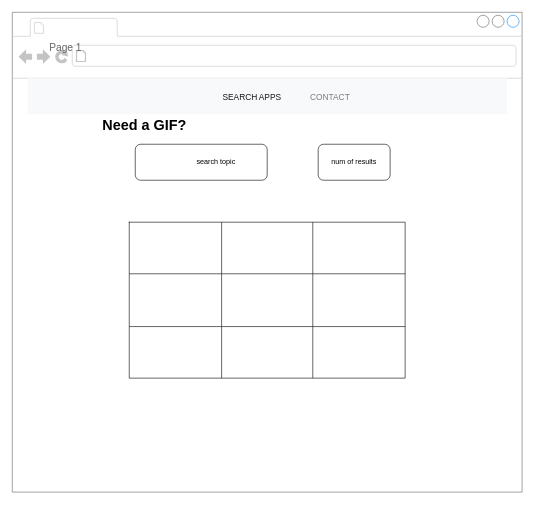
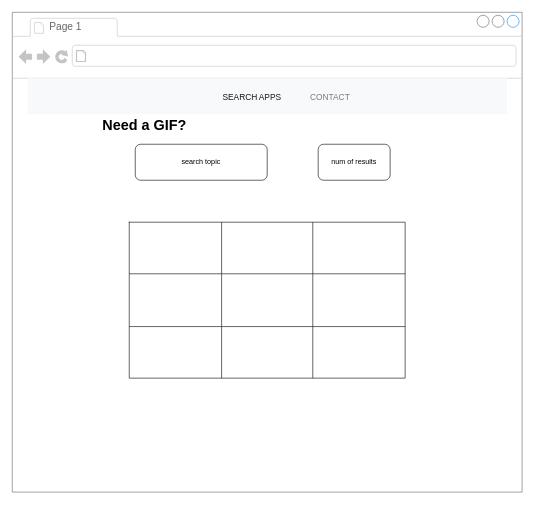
  <mxCell id="0" />
  <mxCell id="1" parent="0" />
  <mxCell id="2" value="" style="strokeWidth=1;shadow=0;dashed=0;align=center;html=1;shape=mxgraph.mockup.containers.browserWindow;rSize=0;strokeColor=#666666;strokeColor2=#008cff;strokeColor3=#c4c4c4;mainText=,;recursiveResize=0;" parent="1" vertex="1"><mxGeometry width="850" height="800" as="geometry" x="20" y="20" /></mxCell>
- <mxCell id="3" value="Page 1" style="strokeWidth=1;shadow=0;dashed=0;align=center;html=1;shape=mxgraph.mockup.containers.anchor;fontSize=17;fontColor=#666666;align=left;whiteSpace=wrap;" parent="2" vertex="1"><mxGeometry x="60" y="47" width="110" height="26" as="geometry" /></mxCell>
+ <mxCell id="3" value="Page 1" style="strokeWidth=1;shadow=0;dashed=0;align=center;html=1;shape=mxgraph.mockup.containers.anchor;fontSize=17;fontColor=#666666;align=left;whiteSpace=wrap;" parent="2" vertex="1"><mxGeometry x="60" y="12" width="110" height="26" as="geometry" /></mxCell>
  <mxCell id="4" value="" style="shape=table;startSize=0;container=1;collapsible=0;childLayout=tableLayout;fontSize=16;" parent="2" vertex="1"><mxGeometry x="195" y="350" width="460" height="260" as="geometry" /></mxCell>
  <mxCell id="5" value="" style="shape=tableRow;horizontal=0;startSize=0;swimlaneHead=0;swimlaneBody=0;strokeColor=inherit;top=0;left=0;bottom=0;right=0;collapsible=0;dropTarget=0;fillColor=none;points=[[0,0.5],[1,0.5]];portConstraint=eastwest;fontSize=16;" parent="4" vertex="1"><mxGeometry width="460" height="86" as="geometry" /></mxCell>
  <mxCell id="6" value="" style="shape=partialRectangle;html=1;whiteSpace=wrap;connectable=0;strokeColor=inherit;overflow=hidden;fillColor=none;top=0;left=0;bottom=0;right=0;pointerEvents=1;fontSize=16;" parent="5" vertex="1"><mxGeometry width="154" height="86" as="geometry"><mxRectangle width="154" height="86" as="alternateBounds" /></mxGeometry></mxCell>
  <mxCell id="7" value="" style="shape=partialRectangle;html=1;whiteSpace=wrap;connectable=0;strokeColor=inherit;overflow=hidden;fillColor=none;top=0;left=0;bottom=0;right=0;pointerEvents=1;fontSize=16;" parent="5" vertex="1"><mxGeometry x="154" width="152" height="86" as="geometry"><mxRectangle width="152" height="86" as="alternateBounds" /></mxGeometry></mxCell>
  <mxCell id="8" value="" style="shape=partialRectangle;html=1;whiteSpace=wrap;connectable=0;strokeColor=inherit;overflow=hidden;fillColor=none;top=0;left=0;bottom=0;right=0;pointerEvents=1;fontSize=16;" parent="5" vertex="1"><mxGeometry x="306" width="154" height="86" as="geometry"><mxRectangle width="154" height="86" as="alternateBounds" /></mxGeometry></mxCell>
  <mxCell id="9" value="" style="shape=tableRow;horizontal=0;startSize=0;swimlaneHead=0;swimlaneBody=0;strokeColor=inherit;top=0;left=0;bottom=0;right=0;collapsible=0;dropTarget=0;fillColor=none;points=[[0,0.5],[1,0.5]];portConstraint=eastwest;fontSize=16;" parent="4" vertex="1"><mxGeometry y="86" width="460" height="88" as="geometry" /></mxCell>
  <mxCell id="10" value="" style="shape=partialRectangle;html=1;whiteSpace=wrap;connectable=0;strokeColor=inherit;overflow=hidden;fillColor=none;top=0;left=0;bottom=0;right=0;pointerEvents=1;fontSize=16;" parent="9" vertex="1"><mxGeometry width="154" height="88" as="geometry"><mxRectangle width="154" height="88" as="alternateBounds" /></mxGeometry></mxCell>
  <mxCell id="11" value="" style="shape=partialRectangle;html=1;whiteSpace=wrap;connectable=0;strokeColor=inherit;overflow=hidden;fillColor=none;top=0;left=0;bottom=0;right=0;pointerEvents=1;fontSize=16;" parent="9" vertex="1"><mxGeometry x="154" width="152" height="88" as="geometry"><mxRectangle width="152" height="88" as="alternateBounds" /></mxGeometry></mxCell>
  <mxCell id="12" value="" style="shape=partialRectangle;html=1;whiteSpace=wrap;connectable=0;strokeColor=inherit;overflow=hidden;fillColor=none;top=0;left=0;bottom=0;right=0;pointerEvents=1;fontSize=16;" parent="9" vertex="1"><mxGeometry x="306" width="154" height="88" as="geometry"><mxRectangle width="154" height="88" as="alternateBounds" /></mxGeometry></mxCell>
  <mxCell id="13" value="" style="shape=tableRow;horizontal=0;startSize=0;swimlaneHead=0;swimlaneBody=0;strokeColor=inherit;top=0;left=0;bottom=0;right=0;collapsible=0;dropTarget=0;fillColor=none;points=[[0,0.5],[1,0.5]];portConstraint=eastwest;fontSize=16;" parent="4" vertex="1"><mxGeometry y="174" width="460" height="86" as="geometry" /></mxCell>
  <mxCell id="14" value="" style="shape=partialRectangle;html=1;whiteSpace=wrap;connectable=0;strokeColor=inherit;overflow=hidden;fillColor=none;top=0;left=0;bottom=0;right=0;pointerEvents=1;fontSize=16;" parent="13" vertex="1"><mxGeometry width="154" height="86" as="geometry"><mxRectangle width="154" height="86" as="alternateBounds" /></mxGeometry></mxCell>
  <mxCell id="15" value="" style="shape=partialRectangle;html=1;whiteSpace=wrap;connectable=0;strokeColor=inherit;overflow=hidden;fillColor=none;top=0;left=0;bottom=0;right=0;pointerEvents=1;fontSize=16;" parent="13" vertex="1"><mxGeometry x="154" width="152" height="86" as="geometry"><mxRectangle width="152" height="86" as="alternateBounds" /></mxGeometry></mxCell>
  <mxCell id="16" value="" style="shape=partialRectangle;html=1;whiteSpace=wrap;connectable=0;strokeColor=inherit;overflow=hidden;fillColor=none;top=0;left=0;bottom=0;right=0;pointerEvents=1;fontSize=16;" parent="13" vertex="1"><mxGeometry x="306" width="154" height="86" as="geometry"><mxRectangle width="154" height="86" as="alternateBounds" /></mxGeometry></mxCell>
  <mxCell id="17" value="Need a GIF?" style="text;strokeColor=none;fillColor=none;html=1;fontSize=24;fontStyle=1;verticalAlign=middle;align=center;" parent="2" vertex="1"><mxGeometry x="170" y="168" width="100" height="40" as="geometry" /></mxCell>
  <mxCell id="18" value="" style="rounded=1;whiteSpace=wrap;html=1;" parent="2" vertex="1"><mxGeometry x="205" y="220" width="220" height="60" as="geometry" /></mxCell>
- <mxCell id="19" value="search topic" style="text;html=1;strokeColor=none;fillColor=none;align=center;verticalAlign=middle;whiteSpace=wrap;rounded=0;" parent="2" vertex="1"><mxGeometry x="260" y="235" width="160" height="30" as="geometry" /></mxCell>
+ <mxCell id="19" value="search topic" style="text;html=1;strokeColor=none;fillColor=none;align=center;verticalAlign=middle;whiteSpace=wrap;rounded=0;" parent="2" vertex="1"><mxGeometry x="235" y="235" width="160" height="30" as="geometry" /></mxCell>
  <mxCell id="20" value="" style="rounded=1;whiteSpace=wrap;html=1;" parent="2" vertex="1"><mxGeometry x="510" y="220" width="120" height="60" as="geometry" /></mxCell>
  <mxCell id="21" value="num of results" style="text;html=1;strokeColor=none;fillColor=none;align=center;verticalAlign=middle;whiteSpace=wrap;rounded=0;" parent="2" vertex="1"><mxGeometry x="495" y="235" width="150" height="30" as="geometry" /></mxCell>
  <mxCell id="22" value="" style="html=1;shadow=0;dashed=0;fillColor=#F8F9FA;strokeColor=none;fontSize=16;fontColor=#181819;align=left;spacing=15;" vertex="1" parent="2"><mxGeometry x="25" y="110" width="800" height="60" as="geometry" /></mxCell>
  <mxCell id="23" value="APPS" style="fillColor=none;strokeColor=none;fontSize=14;fontColor=#181819;align=center;" vertex="1" parent="22"><mxGeometry width="70" height="40" relative="1" as="geometry"><mxPoint x="370" y="10" as="offset" /></mxGeometry></mxCell>
  <mxCell id="24" value="CONTACT" style="fillColor=none;strokeColor=none;fontSize=14;fontColor=#7C7C7D;align=center;" vertex="1" parent="22"><mxGeometry width="50" height="40" relative="1" as="geometry"><mxPoint x="480" y="10" as="offset" /></mxGeometry></mxCell>
  <mxCell id="25" value="SEARCH" style="fillColor=none;strokeColor=none;fontSize=14;fontColor=#181819;align=center;" vertex="1" parent="22"><mxGeometry x="320" y="10" width="70" height="40" as="geometry" /></mxCell>
